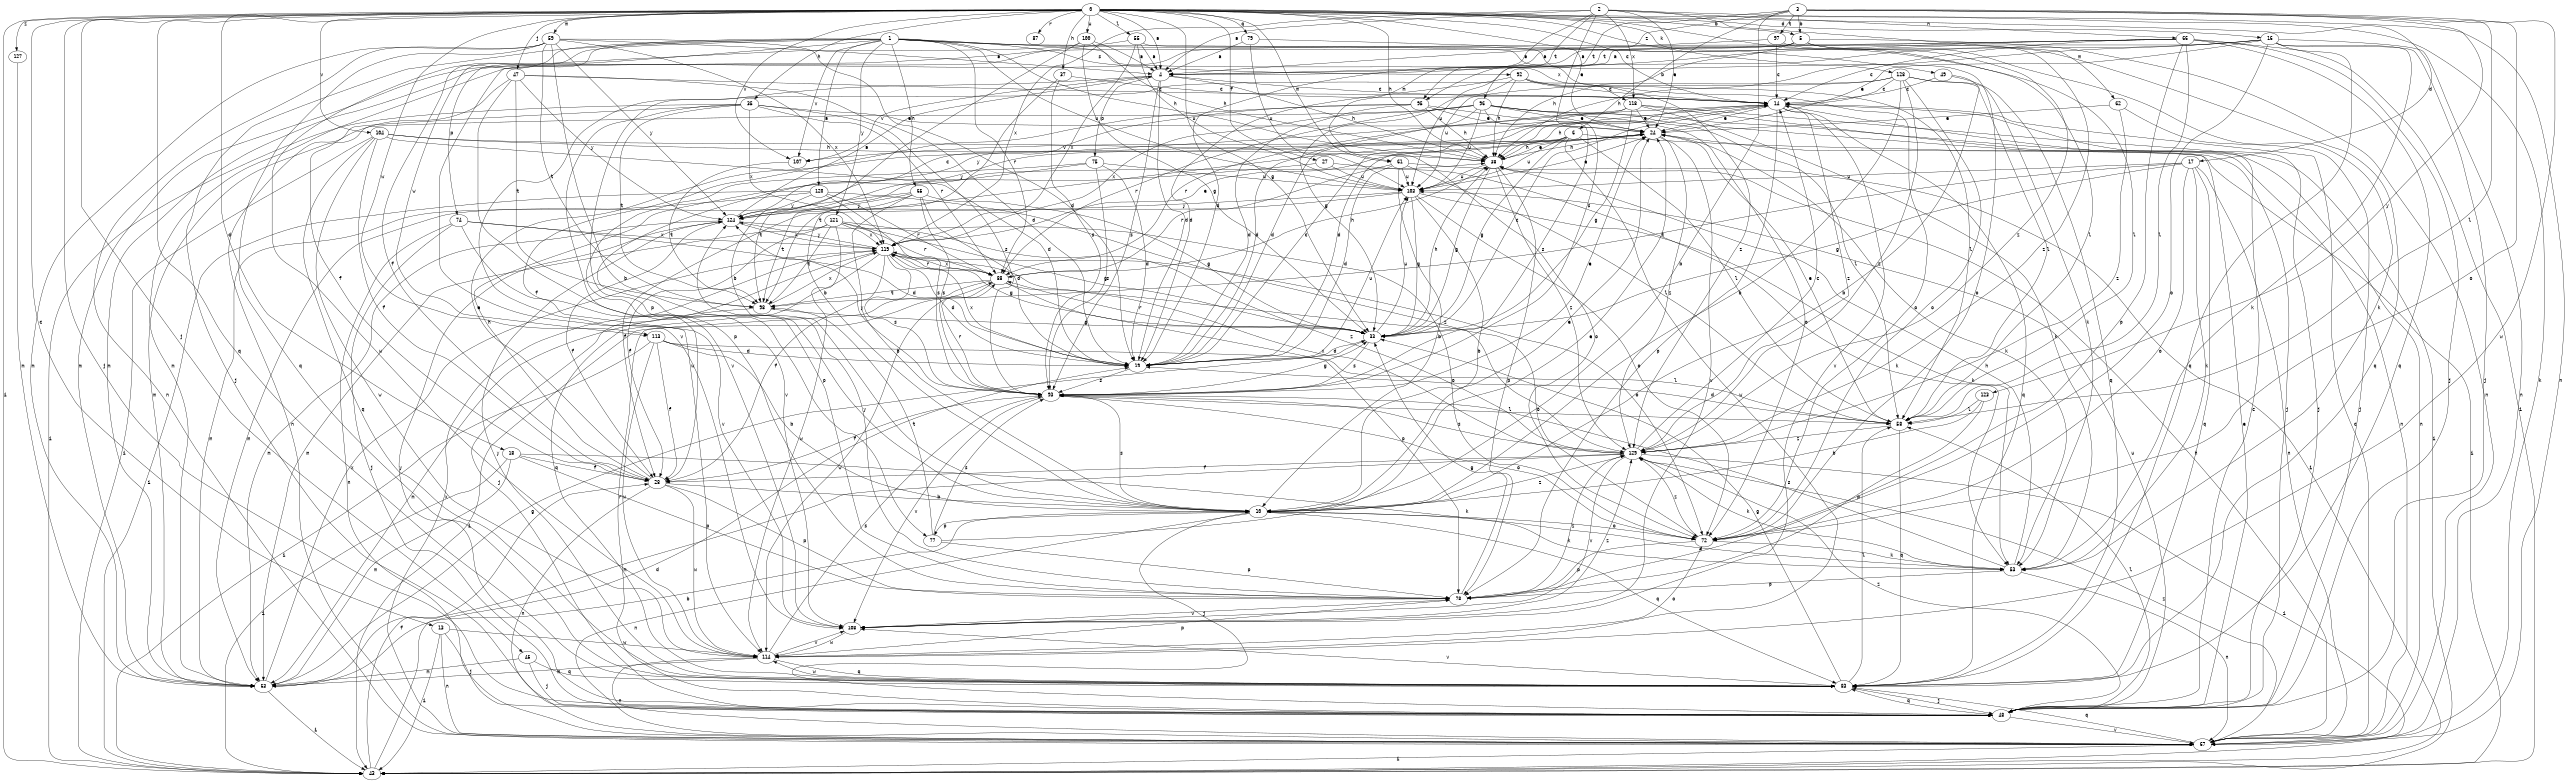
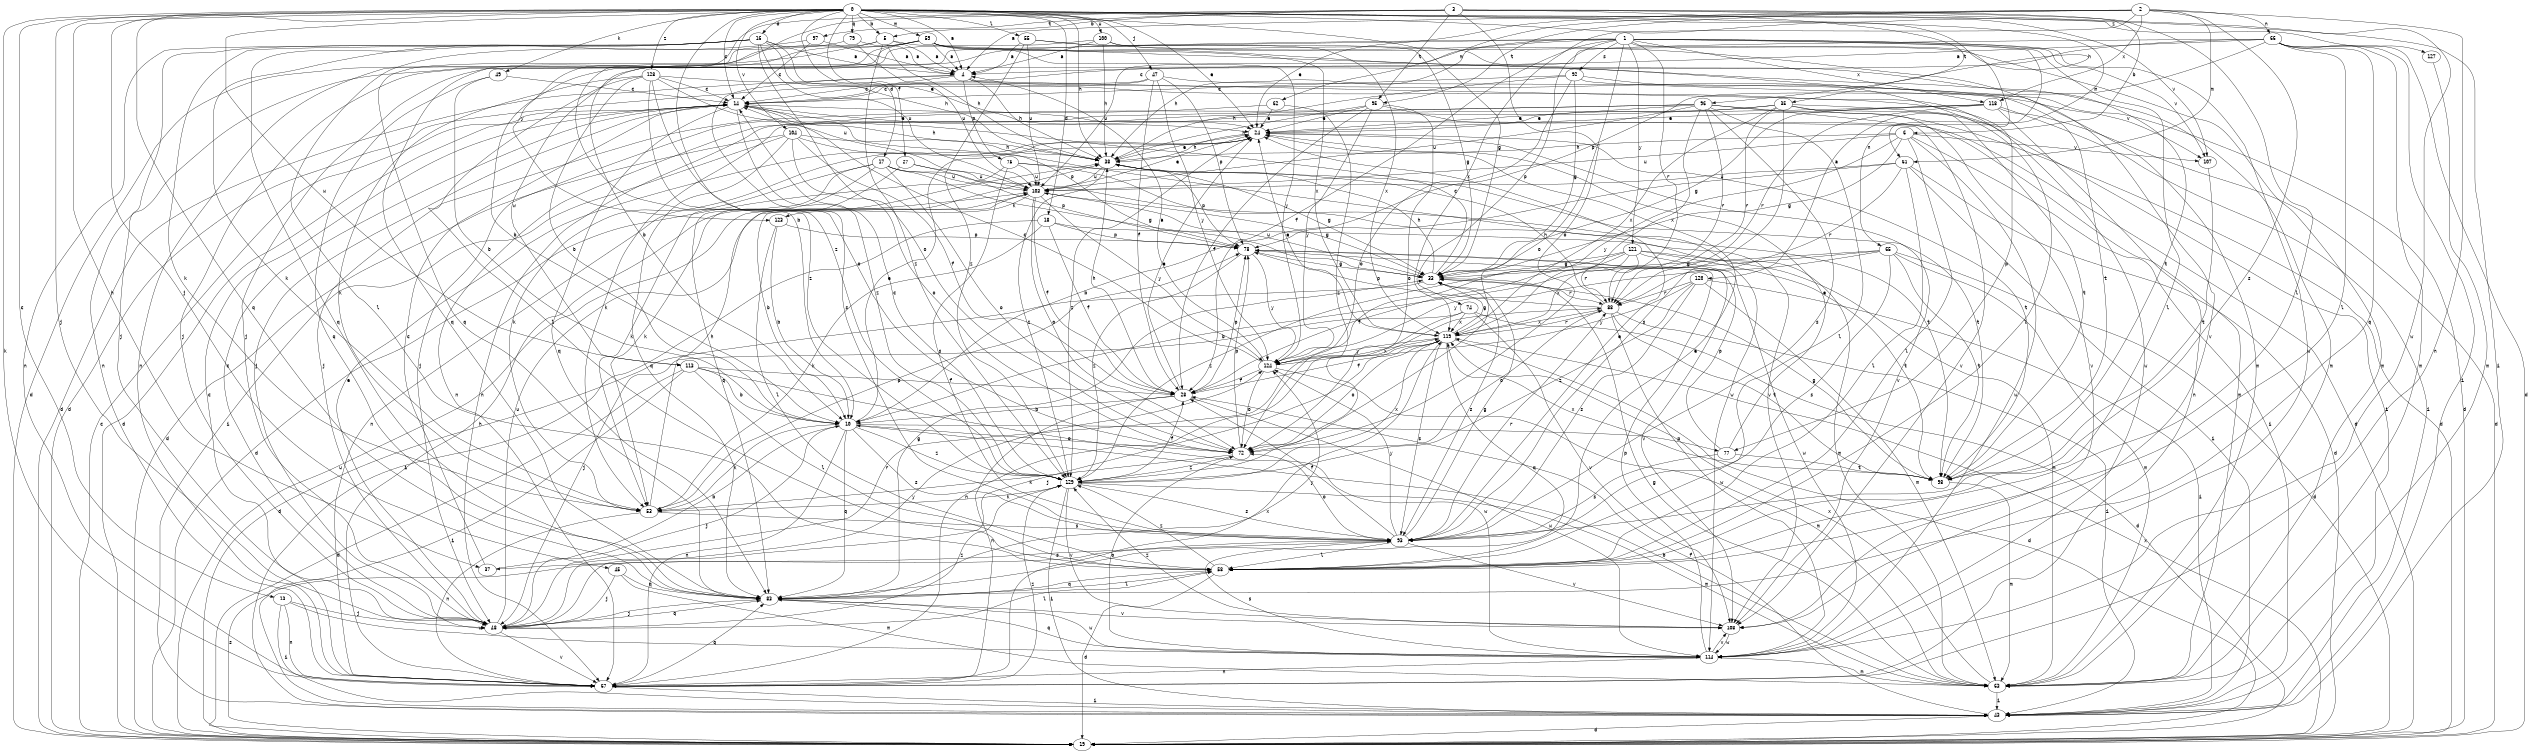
  strict digraph {
    fontname="DejaVu Sans Mono"
    node [fontname="DejaVu Sans Mono"]
    edge [fontname="DejaVu Sans Mono"]
    0
    4
    5
    13
    14
    16
    17
    18
    24
    27
    33
    35
    37
    38
    43
    45
    47
    48
    49
    55
    59
    61
    79
    83
-   87
    100
    104
    107
    113
    127
    128
    129
    67
    93
    19
    75
    77
    63
    114
    78
    108
    53
    72
    103
    98
    28
    88
    119
    10
    124
    58
    1
    65
    74
    92
    118
    120
    121
    2
    62
    66
    95
    3
    6
    96
    97
    123
    0 -> 4 [label=a]
    0 -> 5 [label=b]
    0 -> 13 [label=c]
    0 -> 14 [label=c]
    0 -> 16 [label=d]
    0 -> 17 [label=d]
    0 -> 18 [label=d]
    0 -> 24 [label=e]
    0 -> 27 [label=f]
    0 -> 33 [label=g]
    0 -> 35 [label=h]
    0 -> 37 [label=h]
    0 -> 38 [label=h]
    0 -> 43 [label=i]
    0 -> 45 [label=j]
    0 -> 47 [label=j]
    0 -> 48 [label=j]
    0 -> 49 [label=k]
    0 -> 55 [label=l]
    0 -> 59 [label=m]
    0 -> 61 [label=m]
    0 -> 79 [label=q]
    0 -> 83 [label=q]
-   0 -> 87 [label=r]
    0 -> 100 [label=u]
    0 -> 104 [label=v]
    0 -> 107 [label=v]
    0 -> 113 [label=w]
    0 -> 127 [label=z]
    0 -> 128 [label=z]
    0 -> 129 [label=z]
    0 -> 67 [label=k]
    4 -> 14 [label=c]
    4 -> 38 [label=h]
    4 -> 107 [label=v]
    4 -> 93 [label=s]
    4 -> 19 [label=d]
    4 -> 75 [label=p]
    4 -> 77 [label=p]
    5 -> 4 [label=a]
    5 -> 38 [label=h]
    5 -> 83 [label=q]
    5 -> 129 [label=z]
    5 -> 67 [label=n]
    5 -> 63 [label=m]
    13 -> 43 [label=i]
    13 -> 48 [label=j]
    13 -> 67 [label=n]
    13 -> 114 [label=w]
    14 -> 24 [label=e]
    14 -> 38 [label=h]
    14 -> 48 [label=j]
    14 -> 83 [label=q]
    14 -> 129 [label=z]
    14 -> 19 [label=d]
    14 -> 78 [label=p]
    14 -> 108 [label=v]
    16 -> 4 [label=a]
    16 -> 24 [label=e]
    16 -> 38 [label=h]
    16 -> 48 [label=j]
    16 -> 83 [label=q]
    16 -> 67 [label=n]
    16 -> 53 [label=k]
    16 -> 72 [label=o]
    16 -> 103 [label=u]
    17 -> 33 [label=g]
    17 -> 83 [label=q]
    17 -> 67 [label=n]
    17 -> 53 [label=k]
    17 -> 72 [label=o]
    17 -> 103 [label=u]
    17 -> 98 [label=t]
    18 -> 43 [label=i]
    18 -> 63 [label=m]
    18 -> 78 [label=p]
    18 -> 53 [label=k]
    18 -> 28 [label=f]
    24 -> 38 [label=h]
    24 -> 129 [label=z]
    24 -> 108 [label=v]
    24 -> 53 [label=k]
    24 -> 98 [label=t]
    27 -> 78 [label=p]
    27 -> 53 [label=k]
    27 -> 103 [label=u]
    33 -> 14 [label=c]
    33 -> 38 [label=h]
    33 -> 93 [label=s]
    33 -> 19 [label=d]
    33 -> 103 [label=u]
    33 -> 88 [label=r]
    35 -> 24 [label=e]
    35 -> 43 [label=i]
    35 -> 67 [label=n]
    35 -> 93 [label=s]
    35 -> 108 [label=v]
    35 -> 98 [label=t]
    35 -> 88 [label=r]
    35 -> 119 [label=x]
    37 -> 14 [label=c]
-   37 -> 93 [label=s]
+   93 -> 37 [label=s]
    37 -> 10 [label=b]
    38 -> 24 [label=e]
    38 -> 33 [label=g]
    38 -> 129 [label=z]
    38 -> 78 [label=p]
    38 -> 103 [label=u]
    43 -> 19 [label=d]
    43 -> 28 [label=f]
    45 -> 48 [label=j]
    45 -> 83 [label=q]
    45 -> 63 [label=m]
    47 -> 14 [label=c]
    47 -> 19 [label=d]
    47 -> 78 [label=p]
    47 -> 98 [label=t]
    47 -> 28 [label=f]
    47 -> 124 [label=y]
    48 -> 14 [label=c]
    48 -> 24 [label=e]
    48 -> 83 [label=q]
    48 -> 129 [label=z]
    48 -> 67 [label=v]
    48 -> 103 [label=u]
    48 -> 88 [label=r]
    48 -> 124 [label=y]
    48 -> 58 [label=l]
    49 -> 14 [label=c]
    49 -> 83 [label=q]
    49 -> 10 [label=b]
    55 -> 4 [label=a]
    55 -> 129 [label=z]
    55 -> 108 [label=v]
    55 -> 103 [label=u]
    55 -> 119 [label=x]
    59 -> 4 [label=a]
    59 -> 83 [label=q]
    59 -> 67 [label=n]
    59 -> 19 [label=d]
    59 -> 63 [label=m]
    59 -> 98 [label=t]
    59 -> 119 [label=x]
    59 -> 10 [label=b]
    59 -> 124 [label=y]
    61 -> 43 [label=i]
    61 -> 19 [label=d]
    61 -> 103 [label=u]
    61 -> 88 [label=r]
    61 -> 10 [label=b]
    61 -> 58 [label=l]
    79 -> 4 [label=a]
    79 -> 103 [label=u]
    79 -> 58 [label=l]
    83 -> 33 [label=g]
    83 -> 48 [label=j]
    83 -> 114 [label=w]
    83 -> 108 [label=v]
    83 -> 124 [label=y]
    83 -> 58 [label=l]
    100 -> 4 [label=a]
    100 -> 33 [label=g]
    100 -> 38 [label=h]
    100 -> 63 [label=m]
    100 -> 10 [label=b]
    104 -> 38 [label=h]
    104 -> 43 [label=i]
    104 -> 83 [label=q]
    104 -> 19 [label=d]
    104 -> 114 [label=w]
    104 -> 72 [label=o]
    104 -> 28 [label=f]
    107 -> 98 [label=t]
    113 -> 43 [label=i]
    113 -> 19 [label=d]
    113 -> 114 [label=w]
    113 -> 28 [label=f]
    113 -> 10 [label=b]
    113 -> 58 [label=l]
    127 -> 63 [label=m]
    128 -> 14 [label=c]
    128 -> 129 [label=z]
    128 -> 114 [label=w]
    128 -> 53 [label=k]
    128 -> 72 [label=o]
    128 -> 103 [label=u]
    128 -> 10 [label=b]
    128 -> 58 [label=l]
    129 -> 14 [label=c]
    129 -> 43 [label=i]
    129 -> 93 [label=s]
    129 -> 63 [label=m]
    129 -> 108 [label=v]
    129 -> 53 [label=k]
    129 -> 28 [label=f]
    129 -> 119 [label=x]
    67 -> 14 [label=c]
    67 -> 38 [label=h]
    67 -> 43 [label=i]
    67 -> 83 [label=q]
    67 -> 129 [label=z]
    67 -> 119 [label=x]
    93 -> 24 [label=e]
    93 -> 33 [label=g]
    93 -> 108 [label=v]
    93 -> 72 [label=o]
    93 -> 28 [label=f]
    93 -> 88 [label=r]
    93 -> 124 [label=y]
    93 -> 58 [label=l]
    19 -> 14 [label=c]
    19 -> 93 [label=s]
    19 -> 103 [label=u]
    19 -> 119 [label=x]
    75 -> 93 [label=s]
    75 -> 19 [label=d]
    75 -> 108 [label=v]
    75 -> 103 [label=u]
    75 -> 98 [label=t]
    77 -> 24 [label=e]
    77 -> 93 [label=s]
    77 -> 78 [label=p]
    77 -> 98 [label=t]
    63 -> 33 [label=g]
    63 -> 43 [label=i]
    63 -> 119 [label=x]
    63 -> 10 [label=b]
    114 -> 83 [label=q]
    114 -> 67 [label=n]
    114 -> 93 [label=s]
    114 -> 63 [label=m]
    114 -> 78 [label=p]
    114 -> 108 [label=v]
    114 -> 72 [label=o]
    78 -> 33 [label=g]
    78 -> 129 [label=z]
    78 -> 108 [label=v]
    78 -> 124 [label=y]
    108 -> 129 [label=z]
    108 -> 114 [label=w]
    53 -> 38 [label=h]
    53 -> 67 [label=n]
    53 -> 93 [label=s]
    53 -> 78 [label=p]
    72 -> 129 [label=z]
    72 -> 78 [label=p]
    72 -> 53 [label=k]
    103 -> 24 [label=e]
    103 -> 33 [label=g]
-   103 -> 53 [label=k]
+   103 -> 123 [label=k]
    103 -> 72 [label=o]
    103 -> 28 [label=f]
    103 -> 10 [label=b]
    103 -> 124 [label=y]
    98 -> 33 [label=g]
    98 -> 63 [label=m]
    98 -> 119 [label=x]
    28 -> 24 [label=e]
    28 -> 38 [label=h]
    28 -> 67 [label=n]
    28 -> 114 [label=w]
    28 -> 78 [label=p]
    28 -> 10 [label=b]
    88 -> 38 [label=h]
    88 -> 43 [label=i]
    88 -> 114 [label=w]
    88 -> 78 [label=p]
    88 -> 72 [label=o]
    88 -> 98 [label=t]
    88 -> 119 [label=x]
    119 -> 24 [label=e]
    119 -> 33 [label=g]
    119 -> 48 [label=j]
    119 -> 83 [label=q]
    119 -> 93 [label=s]
    119 -> 19 [label=d]
    119 -> 72 [label=o]
    119 -> 28 [label=f]
    119 -> 88 [label=r]
    119 -> 124 [label=y]
    10 -> 24 [label=e]
    10 -> 48 [label=j]
    10 -> 83 [label=q]
    10 -> 129 [label=z]
    10 -> 67 [label=n]
    10 -> 93 [label=s]
    10 -> 77 [label=p]
    10 -> 53 [label=k]
    10 -> 72 [label=o]
    124 -> 4 [label=a]
    124 -> 14 [label=c]
    124 -> 63 [label=m]
    124 -> 72 [label=o]
    124 -> 28 [label=f]
    124 -> 119 [label=x]
    58 -> 24 [label=e]
    58 -> 83 [label=q]
    58 -> 129 [label=z]
    58 -> 19 [label=d]
    1 -> 38 [label=h]
    1 -> 48 [label=j]
    1 -> 107 [label=v]
    1 -> 113 [label=w]
    1 -> 114 [label=w]
    1 -> 72 [label=o]
    1 -> 103 [label=u]
    1 -> 28 [label=f]
    1 -> 88 [label=r]
    1 -> 58 [label=l]
    1 -> 65 [label=n]
    1 -> 74 [label=p]
    1 -> 92 [label=s]
    1 -> 118 [label=x]
    1 -> 120 [label=a]
    1 -> 121 [label=y]
    65 -> 33 [label=g]
    65 -> 93 [label=s]
    65 -> 19 [label=d]
    65 -> 63 [label=m]
    65 -> 98 [label=t]
    65 -> 10 [label=b]
    65 -> 124 [label=y]
    74 -> 48 [label=j]
    74 -> 67 [label=n]
    74 -> 19 [label=d]
    74 -> 108 [label=v]
    74 -> 119 [label=x]
    92 -> 14 [label=c]
    92 -> 33 [label=g]
    92 -> 38 [label=h]
    92 -> 19 [label=d]
    92 -> 72 [label=o]
    92 -> 58 [label=l]
    118 -> 24 [label=e]
    118 -> 33 [label=g]
    118 -> 43 [label=i]
    118 -> 67 [label=n]
    118 -> 19 [label=d]
    118 -> 53 [label=k]
    118 -> 88 [label=r]
    120 -> 43 [label=i]
    120 -> 129 [label=z]
    120 -> 93 [label=s]
    120 -> 63 [label=m]
    120 -> 88 [label=r]
    120 -> 124 [label=y]
    121 -> 33 [label=g]
    121 -> 129 [label=z]
    121 -> 63 [label=m]
    121 -> 114 [label=w]
    121 -> 98 [label=t]
    121 -> 28 [label=f]
    121 -> 88 [label=r]
    121 -> 119 [label=x]
    2 -> 4 [label=a]
    2 -> 24 [label=e]
    2 -> 61 [label=m]
    2 -> 67 [label=n]
    2 -> 93 [label=s]
    2 -> 119 [label=x]
    2 -> 118 [label=x]
    2 -> 62 [label=m]
    2 -> 66 [label=n]
    2 -> 95 [label=t]
    62 -> 24 [label=e]
    62 -> 48 [label=j]
    62 -> 129 [label=z]
    66 -> 4 [label=a]
    66 -> 14 [label=c]
    66 -> 43 [label=i]
    66 -> 48 [label=j]
    66 -> 83 [label=q]
    66 -> 19 [label=d]
    66 -> 63 [label=m]
    66 -> 78 [label=p]
    66 -> 58 [label=l]
    95 -> 24 [label=e]
    95 -> 38 [label=h]
    95 -> 19 [label=d]
    95 -> 72 [label=o]
    95 -> 28 [label=f]
    95 -> 124 [label=y]
    3 -> 5 [label=b]
    3 -> 114 [label=w]
    3 -> 72 [label=o]
    3 -> 10 [label=b]
    3 -> 58 [label=l]
    3 -> 95 [label=t]
    3 -> 6 [label=b]
    3 -> 96 [label=t]
    3 -> 97 [label=t]
    3 -> 123 [label=y]
    6 -> 33 [label=g]
    6 -> 38 [label=h]
    6 -> 43 [label=i]
    6 -> 107 [label=v]
    6 -> 114 [label=w]
    6 -> 103 [label=u]
    6 -> 124 [label=y]
    6 -> 58 [label=l]
    96 -> 24 [label=e]
    96 -> 48 [label=j]
    96 -> 67 [label=n]
    96 -> 93 [label=s]
    96 -> 19 [label=d]
    96 -> 63 [label=m]
    96 -> 103 [label=u]
    96 -> 88 [label=r]
    96 -> 119 [label=x]
    96 -> 58 [label=l]
    97 -> 4 [label=a]
    97 -> 14 [label=c]
    97 -> 53 [label=k]
    123 -> 78 [label=p]
    123 -> 10 [label=b]
    123 -> 58 [label=l]
  }
